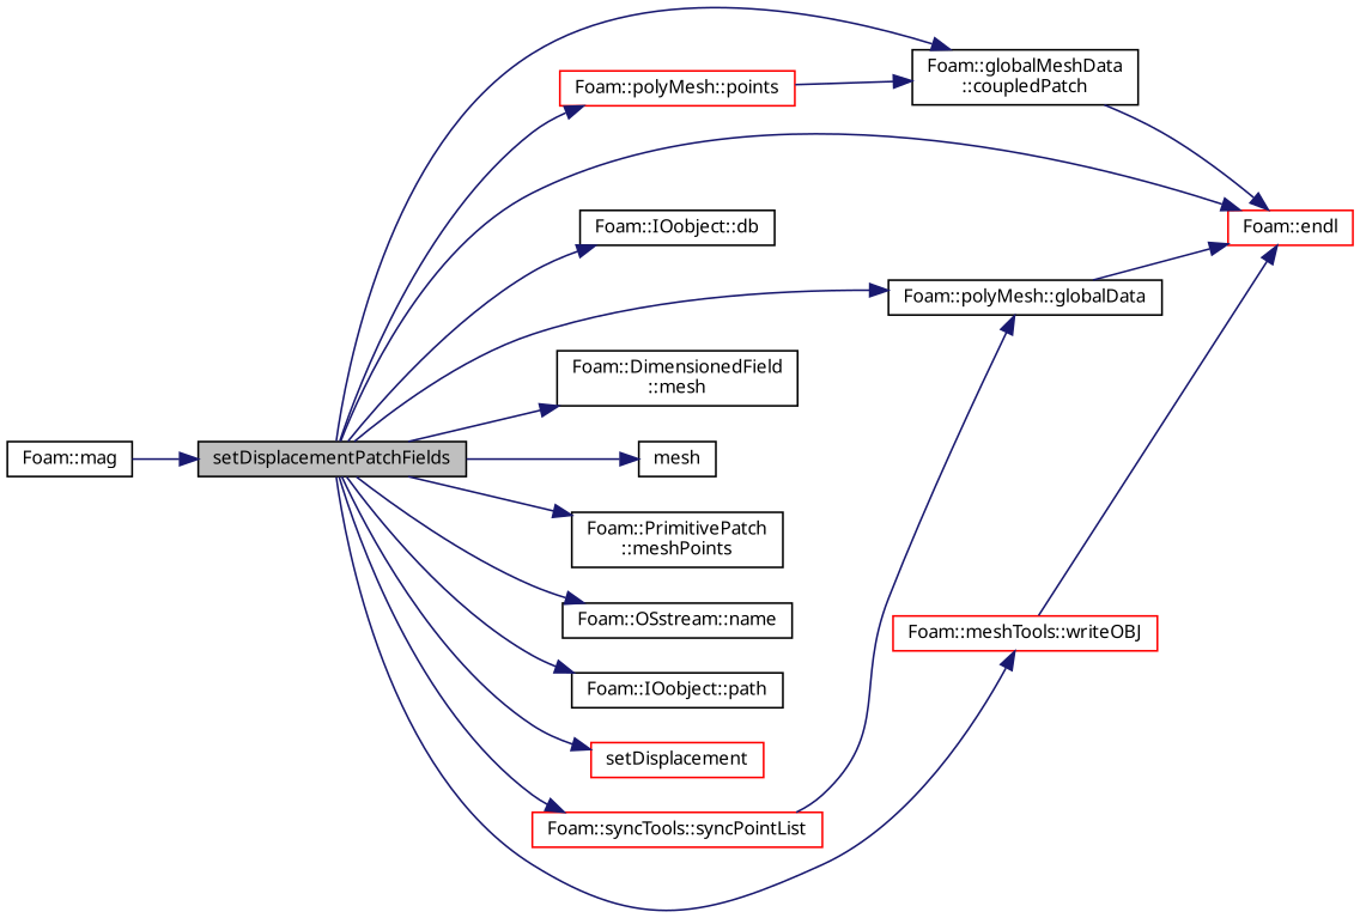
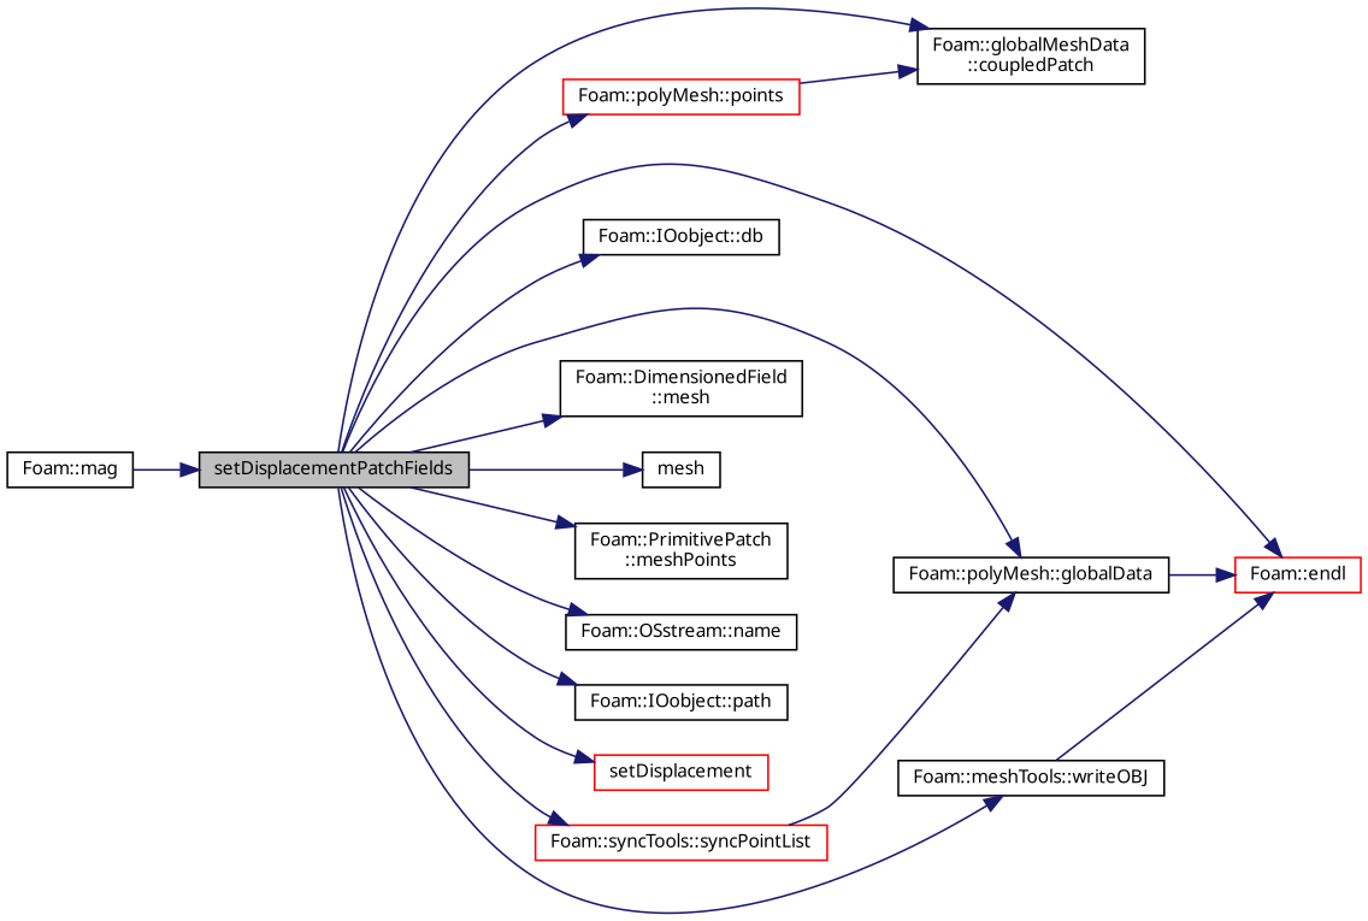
  digraph {
    fontname="Noto Sans"
    rankdir=LR
    node [color=black fontname="Noto Sans" fontsize=10 shape=record]
    edge [color=midnightblue fontname="Noto Sans" fontsize=10 labelfontname=FreeSans labelfontsize=10 style=solid]
    n1 [fillcolor=grey75 fontcolor=black height=0.2 label=setDisplacementPatchFields style=filled width=0.4]
    n2 [height=0.2 label="Foam::globalMeshData\l::coupledPatch" width=0.4]
    n3 [color=red height=0.2 label="Foam::endl" width=0.4]
    n4 [color=red height=0.2 label="Foam::polyMesh::points" width=0.4]
    n5 [height=0.2 label="Foam::IOobject::db" width=0.4]
    n6 [height=0.2 label="Foam::polyMesh::globalData" width=0.4]
    n7 [height=0.2 label="Foam::DimensionedField\l::mesh" width=0.4]
    n8 [height=0.2 label=mesh width=0.4]
    n9 [height=0.2 label="Foam::PrimitivePatch\l::meshPoints" width=0.4]
    n10 [height=0.2 label="Foam::OSstream::name" width=0.4]
    n11 [height=0.2 label="Foam::IOobject::path" width=0.4]
    n12 [color=red height=0.2 label=setDisplacement width=0.4]
    n13 [color=red height=0.2 label="Foam::syncTools::syncPointList" width=0.4]
-   n14 [color=red height=0.2 label="Foam::meshTools::writeOBJ" width=0.4]
+   n14 [height=0.2 label="Foam::meshTools::writeOBJ" width=0.4]
    n15 [height=0.2 label="Foam::mag" width=0.4]
    n1 -> n2
    n1 -> n3
    n1 -> n4
    n1 -> n5
    n1 -> n6
    n1 -> n7
    n1 -> n8
    n1 -> n9
    n1 -> n10
    n1 -> n11
    n1 -> n12
    n1 -> n13
    n1 -> n14
-   n2 -> n3
    n4 -> n2
    n6 -> n3
    n13 -> n6
    n14 -> n3
    n15 -> n1
  }
